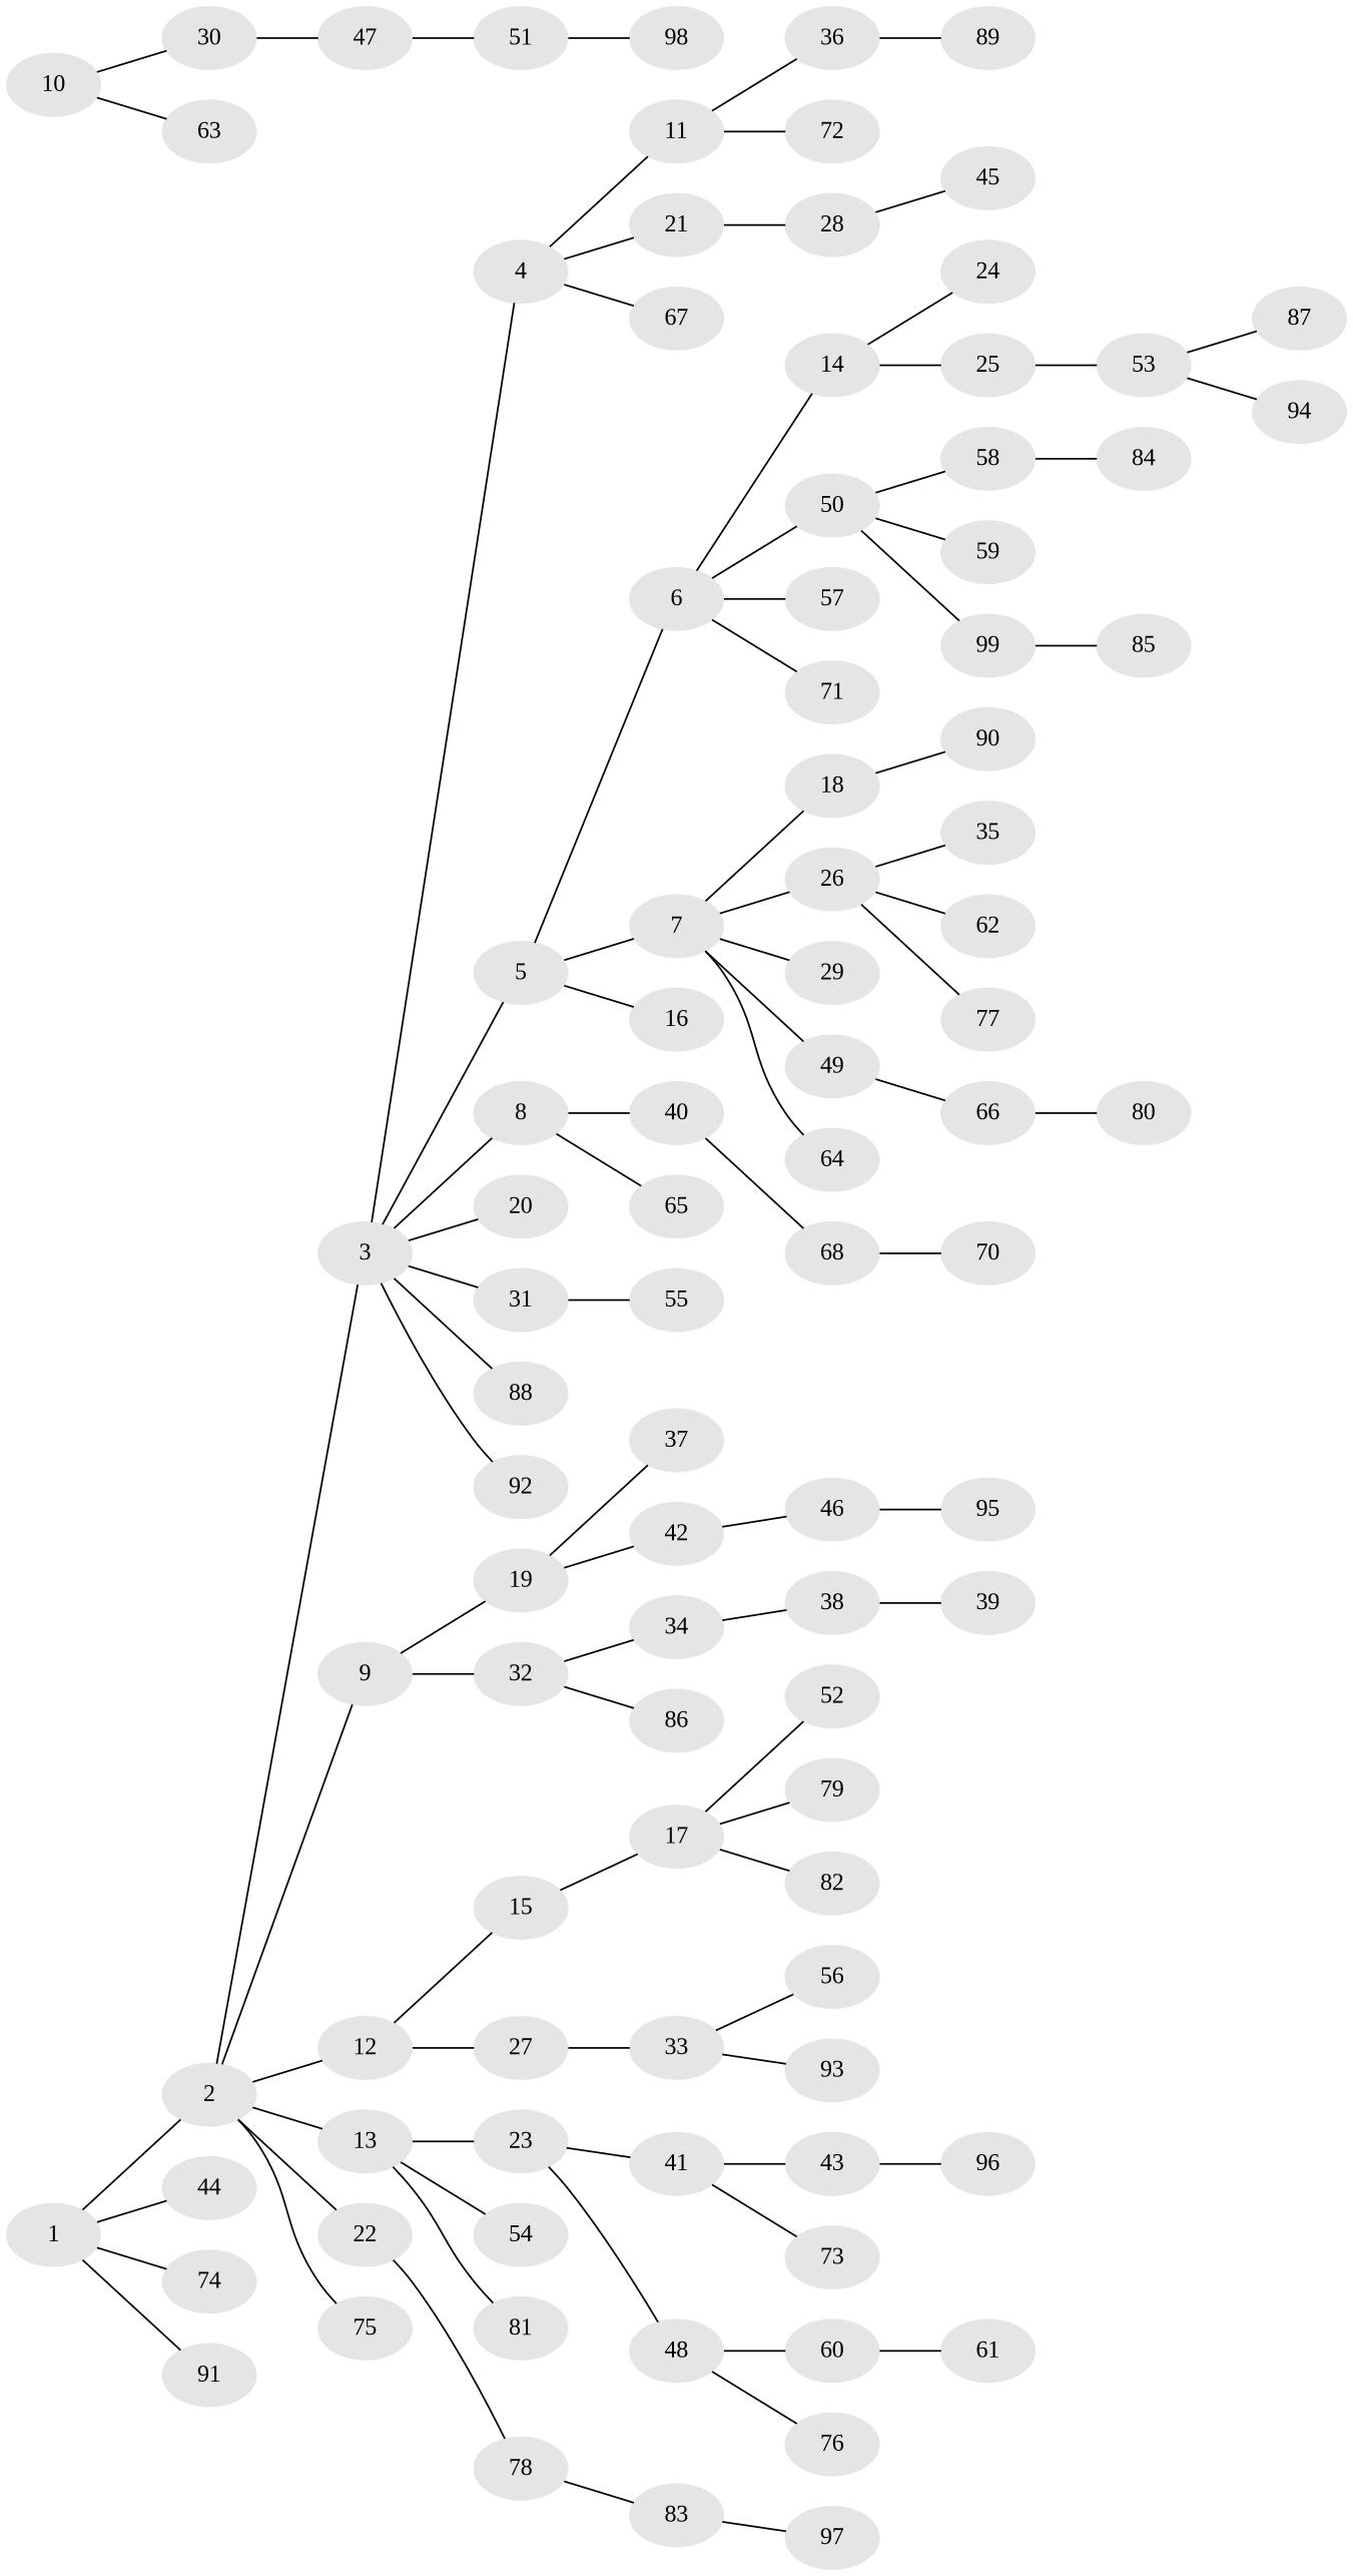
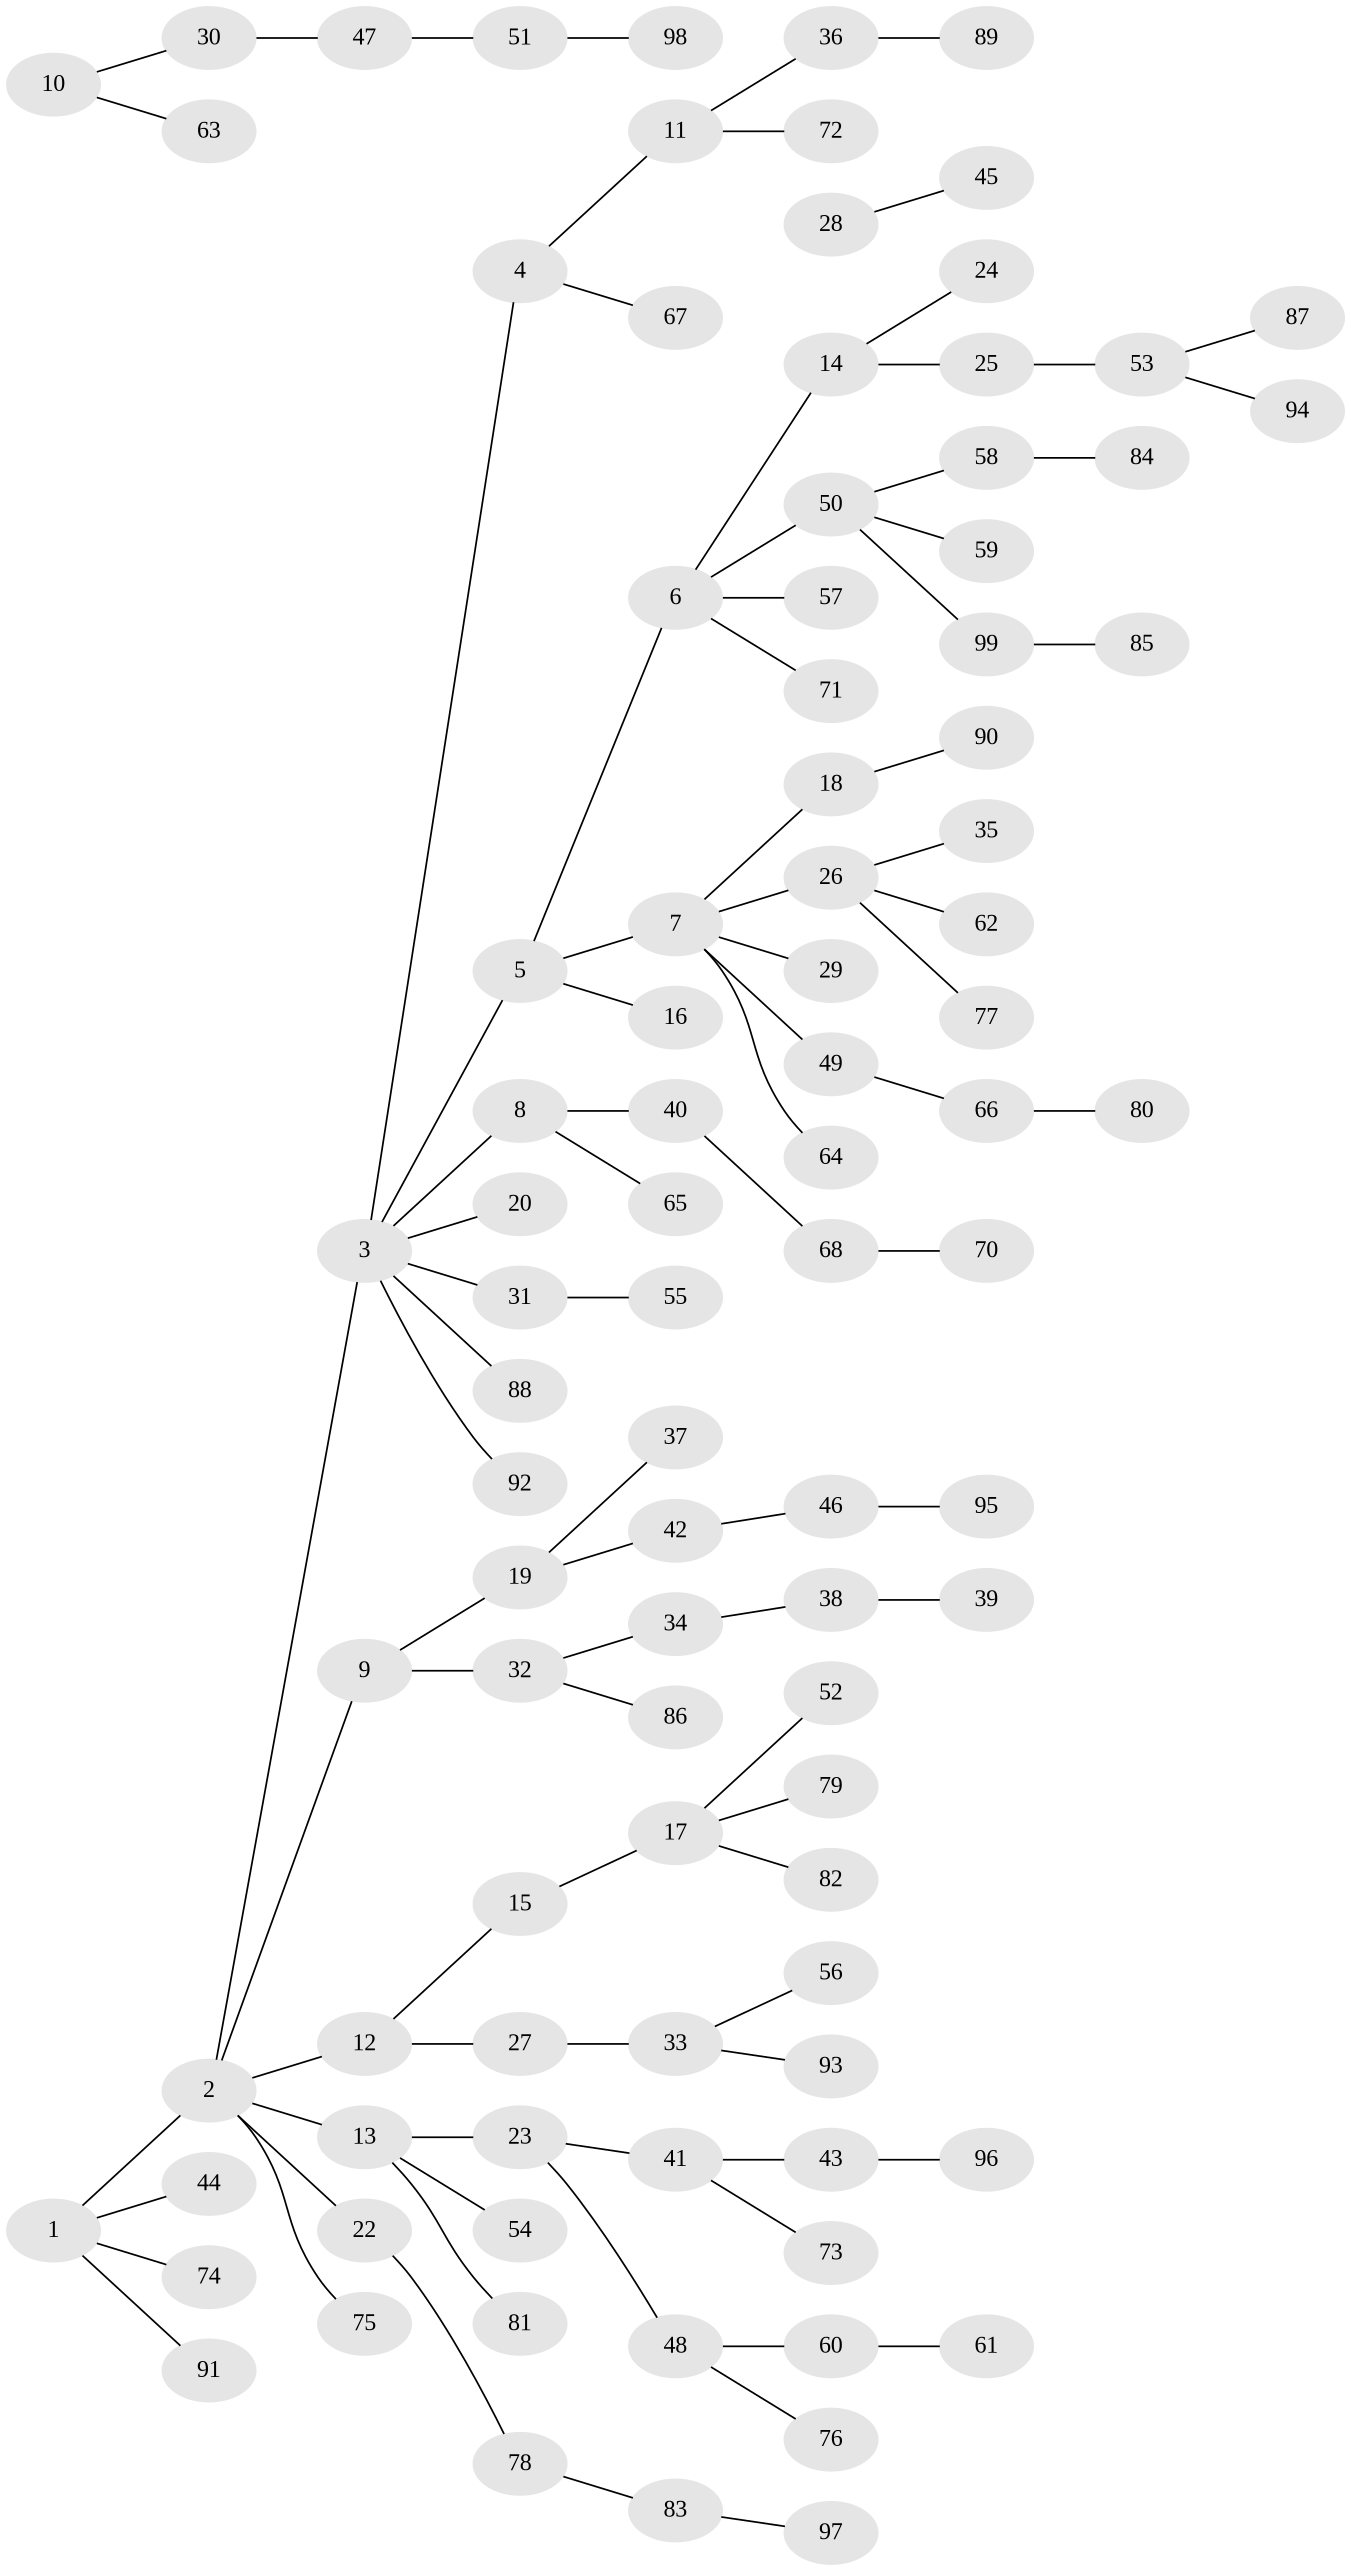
  graph {
    fontname="Liberation Serif"
    rankdir=LR
    node [color=gray90 fontname="Liberation Serif" style=filled]
    edge [fontname="Liberation Serif"]
    1
    2
    44
    74
    91
    3
    9
    12
    13
    22
    75
    4
    5
    8
    20
    31
    88
    92
    19
    32
    15
    27
    23
    54
    81
    78
    11
-   21
    67
    6
    7
    16
    40
    65
    55
    36
    72
    28
    14
    50
    57
    71
    18
    26
    29
    49
    64
    24
    25
    58
    59
    n52 [label=99]
    90
    35
    62
    77
    66
    10
    30
    63
    68
    37
    42
    34
    86
    47
    89
    17
    33
    41
    48
    53
    52
    79
    82
    46
    45
    83
    43
    73
    60
    76
    87
    94
    56
    93
    51
    38
    39
    70
    96
    95
    98
    61
    80
    84
    85
    97
    1 -- 2
    1 -- 44
    1 -- 74
    1 -- 91
    2 -- 3
    2 -- 9
    2 -- 12
    2 -- 13
    2 -- 22
    2 -- 75
    3 -- 4
    3 -- 5
    3 -- 8
    3 -- 20
    3 -- 31
    3 -- 88
    3 -- 92
    9 -- 19
    9 -- 32
    12 -- 15
    12 -- 27
    13 -- 23
    13 -- 54
    13 -- 81
    22 -- 78
    4 -- 11
-   4 -- 21
    4 -- 67
    5 -- 6
    5 -- 7
    5 -- 16
    8 -- 40
    8 -- 65
    31 -- 55
    19 -- 37
    19 -- 42
    32 -- 34
    32 -- 86
    15 -- 17
    27 -- 33
    23 -- 41
    23 -- 48
    78 -- 83
    11 -- 36
    11 -- 72
-   21 -- 28
    6 -- 14
    6 -- 50
    6 -- 57
    6 -- 71
    7 -- 18
    7 -- 26
    7 -- 29
    7 -- 49
    7 -- 64
    40 -- 68
    36 -- 89
    28 -- 45
    14 -- 24
    14 -- 25
    50 -- 58
    50 -- 59
    50 -- n52
    18 -- 90
    26 -- 35
    26 -- 62
    26 -- 77
    49 -- 66
    25 -- 53
    58 -- 84
    n52 -- 85
    66 -- 80
    10 -- 30
    10 -- 63
    30 -- 47
    68 -- 70
    42 -- 46
    34 -- 38
    47 -- 51
    17 -- 52
    17 -- 79
    17 -- 82
    33 -- 56
    33 -- 93
    41 -- 43
    41 -- 73
    48 -- 60
    48 -- 76
    53 -- 87
    53 -- 94
    46 -- 95
    83 -- 97
    43 -- 96
    60 -- 61
    51 -- 98
    38 -- 39
  }
